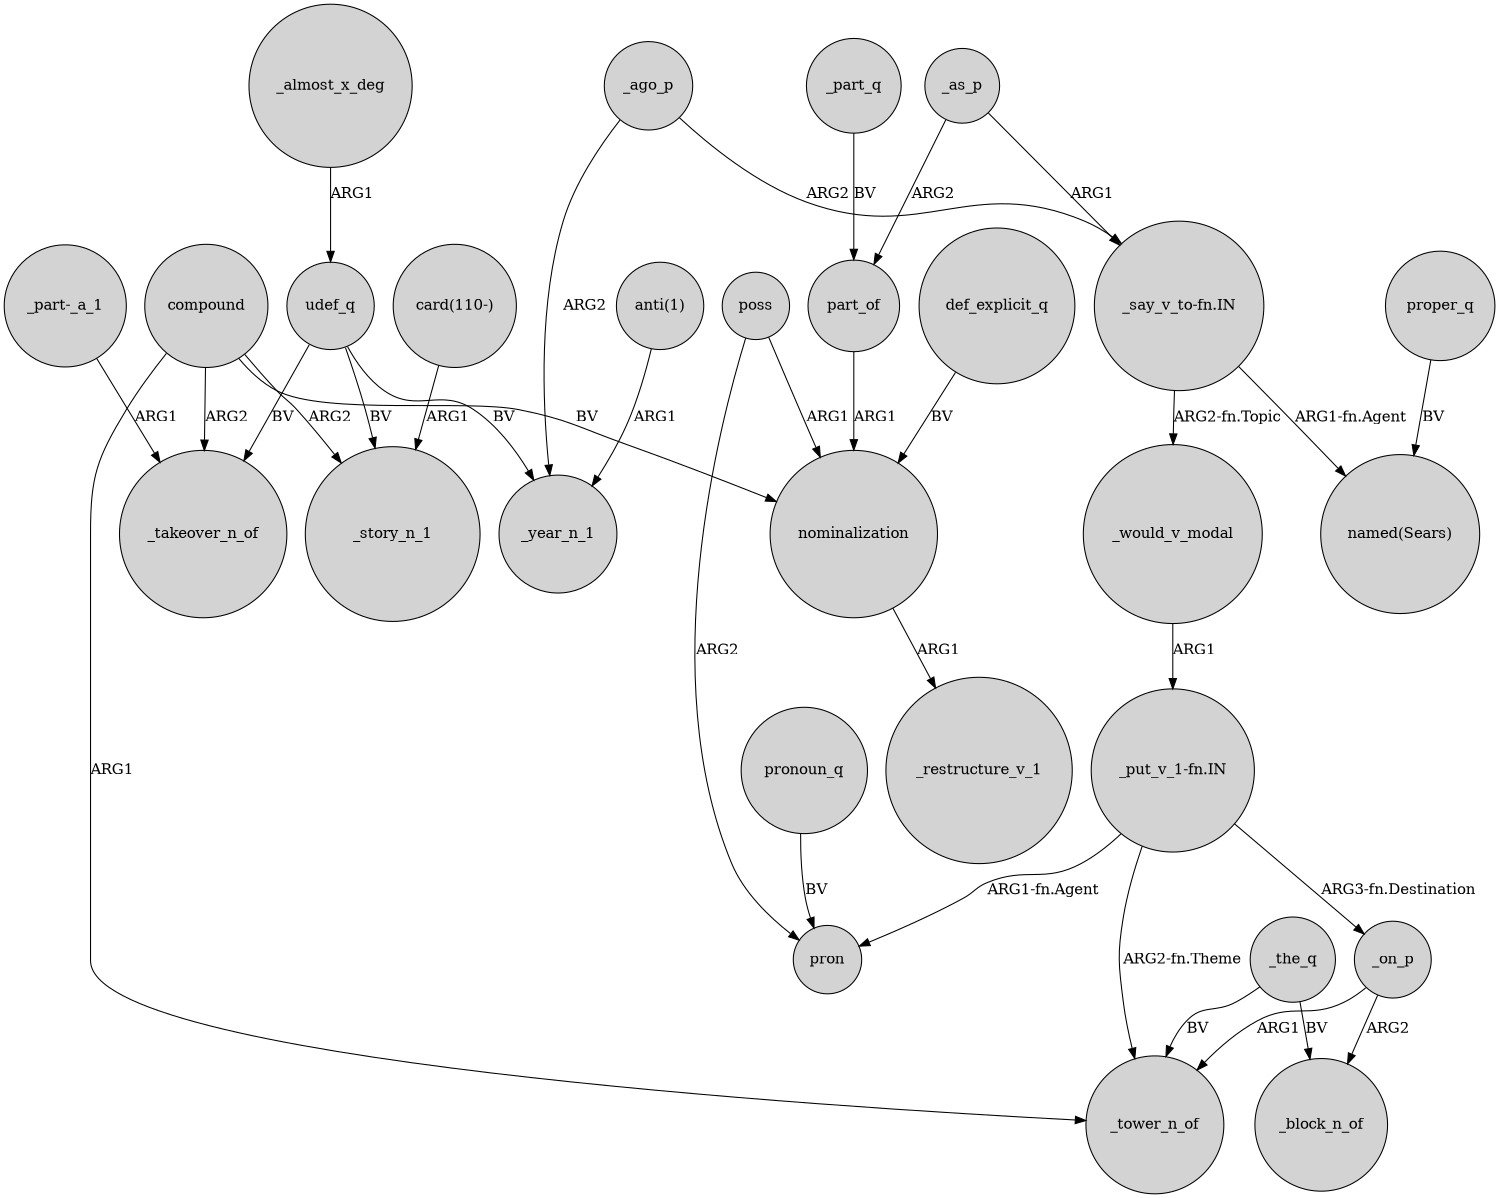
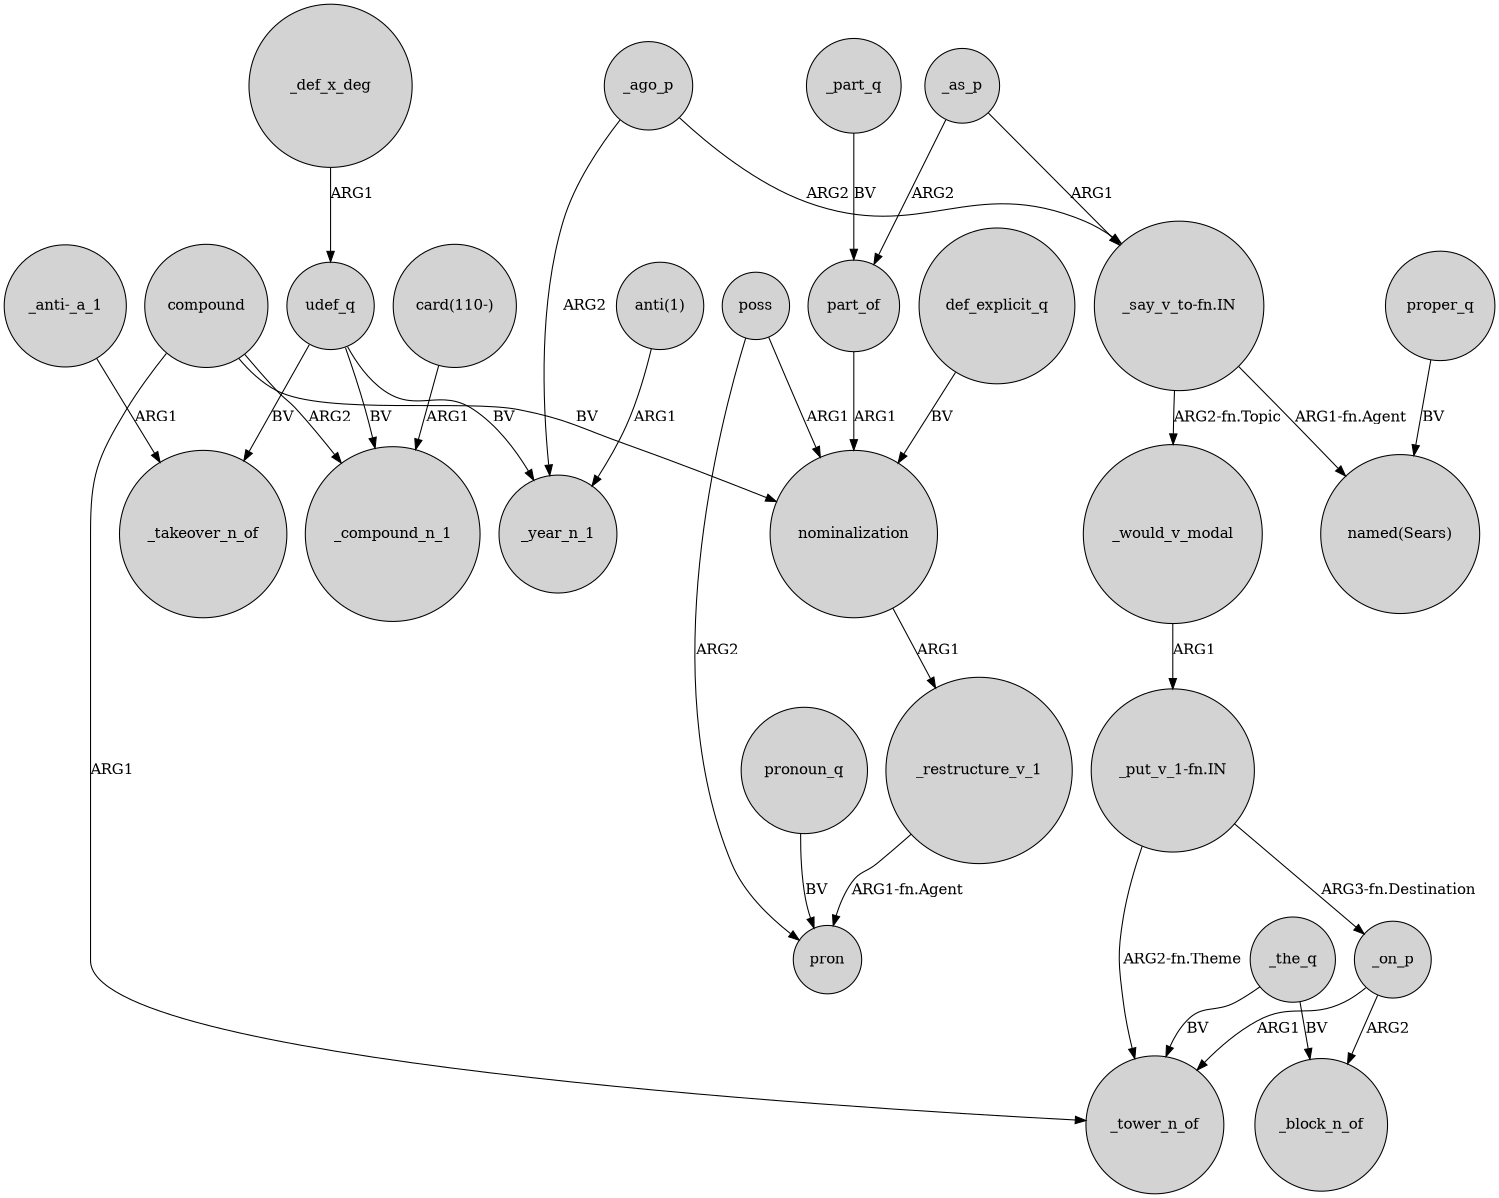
  digraph {
    node [shape=circle style=filled]
    "_say_v_to-fn.IN"
    _would_v_modal
    "named(Sears)"
    "_put_v_1-fn.IN"
    pron
    _on_p
    _tower_n_of
    _block_n_of
    _ago_p
    _year_n_1
    poss
    nominalization
    _restructure_v_1
    udef_q
-   _story_n_1
+   _story_n_1 [label=_compound_n_1]
    _takeover_n_of
    compound
    _as_p
    part_of
-   _almost_x_deg
+   _almost_x_deg [label=_def_x_deg]
    _part_q
    pronoun_q
    _the_q
    proper_q
    n25 [label="anti(1)"]
    def_explicit_q
    "card(110-)"
-   "_anti-_a_1" [label="_part-_a_1"]
+   "_anti-_a_1"
    "_say_v_to-fn.IN" -> _would_v_modal [label="ARG2-fn.Topic"]
    "_say_v_to-fn.IN" -> "named(Sears)" [label="ARG1-fn.Agent"]
    _would_v_modal -> "_put_v_1-fn.IN" [label=ARG1]
-   "_put_v_1-fn.IN" -> pron [label="ARG1-fn.Agent"]
+   _restructure_v_1 -> pron [label="ARG1-fn.Agent"]
    "_put_v_1-fn.IN" -> _on_p [label="ARG3-fn.Destination"]
    "_put_v_1-fn.IN" -> _tower_n_of [label="ARG2-fn.Theme"]
    _on_p -> _tower_n_of [label=ARG1]
    _on_p -> _block_n_of [label=ARG2]
    _ago_p -> "_say_v_to-fn.IN" [label=ARG2]
    _ago_p -> _year_n_1 [label=ARG2]
    poss -> pron [label=ARG2]
    poss -> nominalization [label=ARG1]
    nominalization -> _restructure_v_1 [label=ARG1]
    udef_q -> _year_n_1 [label=BV]
    udef_q -> _story_n_1 [label=BV]
    udef_q -> _takeover_n_of [label=BV]
    compound -> _tower_n_of [label=ARG1]
    compound -> nominalization [label=BV]
    compound -> _story_n_1 [label=ARG2]
-   compound -> _takeover_n_of [label=ARG2]
    _as_p -> "_say_v_to-fn.IN" [label=ARG1]
    _as_p -> part_of [label=ARG2]
    part_of -> nominalization [label=ARG1]
    _almost_x_deg -> udef_q [label=ARG1]
    _part_q -> part_of [label=BV]
    pronoun_q -> pron [label=BV]
    _the_q -> _tower_n_of [label=BV]
    _the_q -> _block_n_of [label=BV]
    proper_q -> "named(Sears)" [label=BV]
    n25 -> _year_n_1 [label=ARG1]
    def_explicit_q -> nominalization [label=BV]
    "card(110-)" -> _story_n_1 [label=ARG1]
    "_anti-_a_1" -> _takeover_n_of [label=ARG1]
  }
